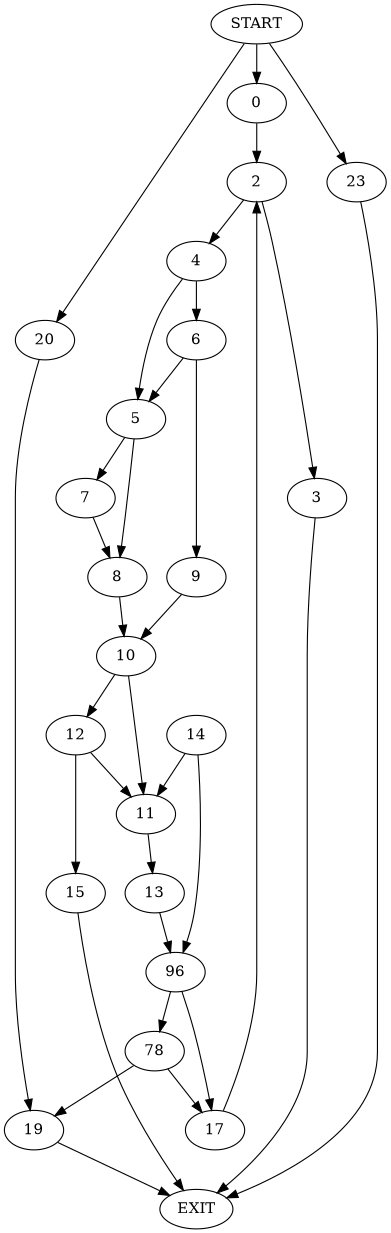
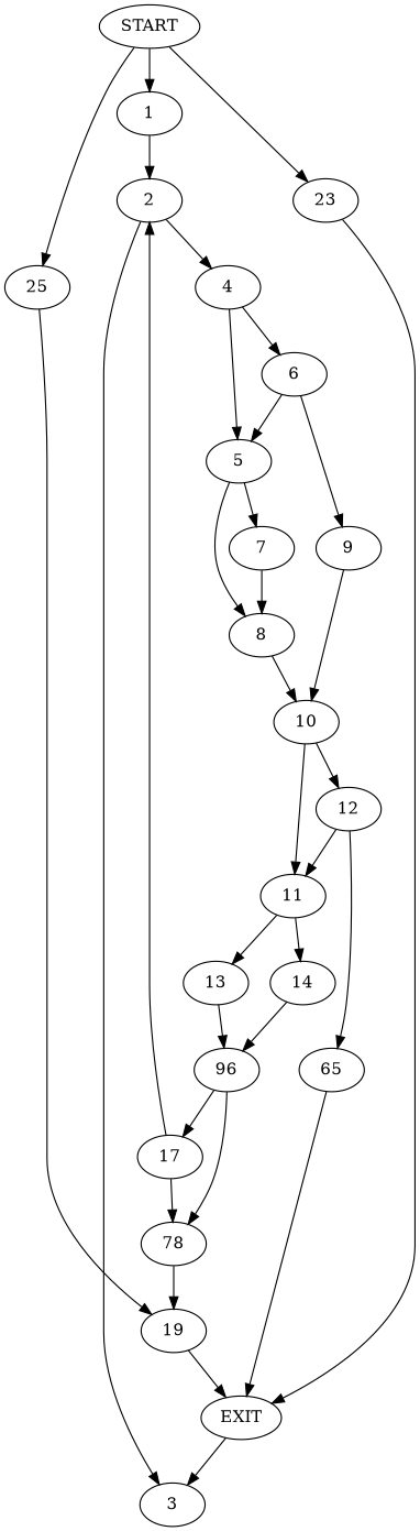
  digraph {
    n1 [label=START]
-   1 [label=0]
-   20
+   1
+   20 [label=25]
    n4 [label=23]
    2
    19
    n7 [label=EXIT]
    3
    4
    5
    6
    7
    8
    9
    10
    11
    12
    13
    14
-   15
+   15 [label=65]
    n21 [label=96]
    17
    n23 [label=78]
    n1 -> 1
    n1 -> 20
    n1 -> n4
    1 -> 2
    20 -> 19
    n4 -> n7
    2 -> 3
    2 -> 4
    19 -> n7
-   3 -> n7
+   n7 -> 3
    4 -> 5
    4 -> 6
    5 -> 7
    5 -> 8
    6 -> 5
    6 -> 9
    7 -> 8
    8 -> 10
    9 -> 10
    10 -> 11
    10 -> 12
    11 -> 13
-   14 -> 11
+   11 -> 14
    12 -> 11
    12 -> 15
    13 -> n21
    14 -> n21
    15 -> n7
    n21 -> 17
    n21 -> n23
    17 -> 2
-   n23 -> 17
+   17 -> n23
    n23 -> 19
  }
